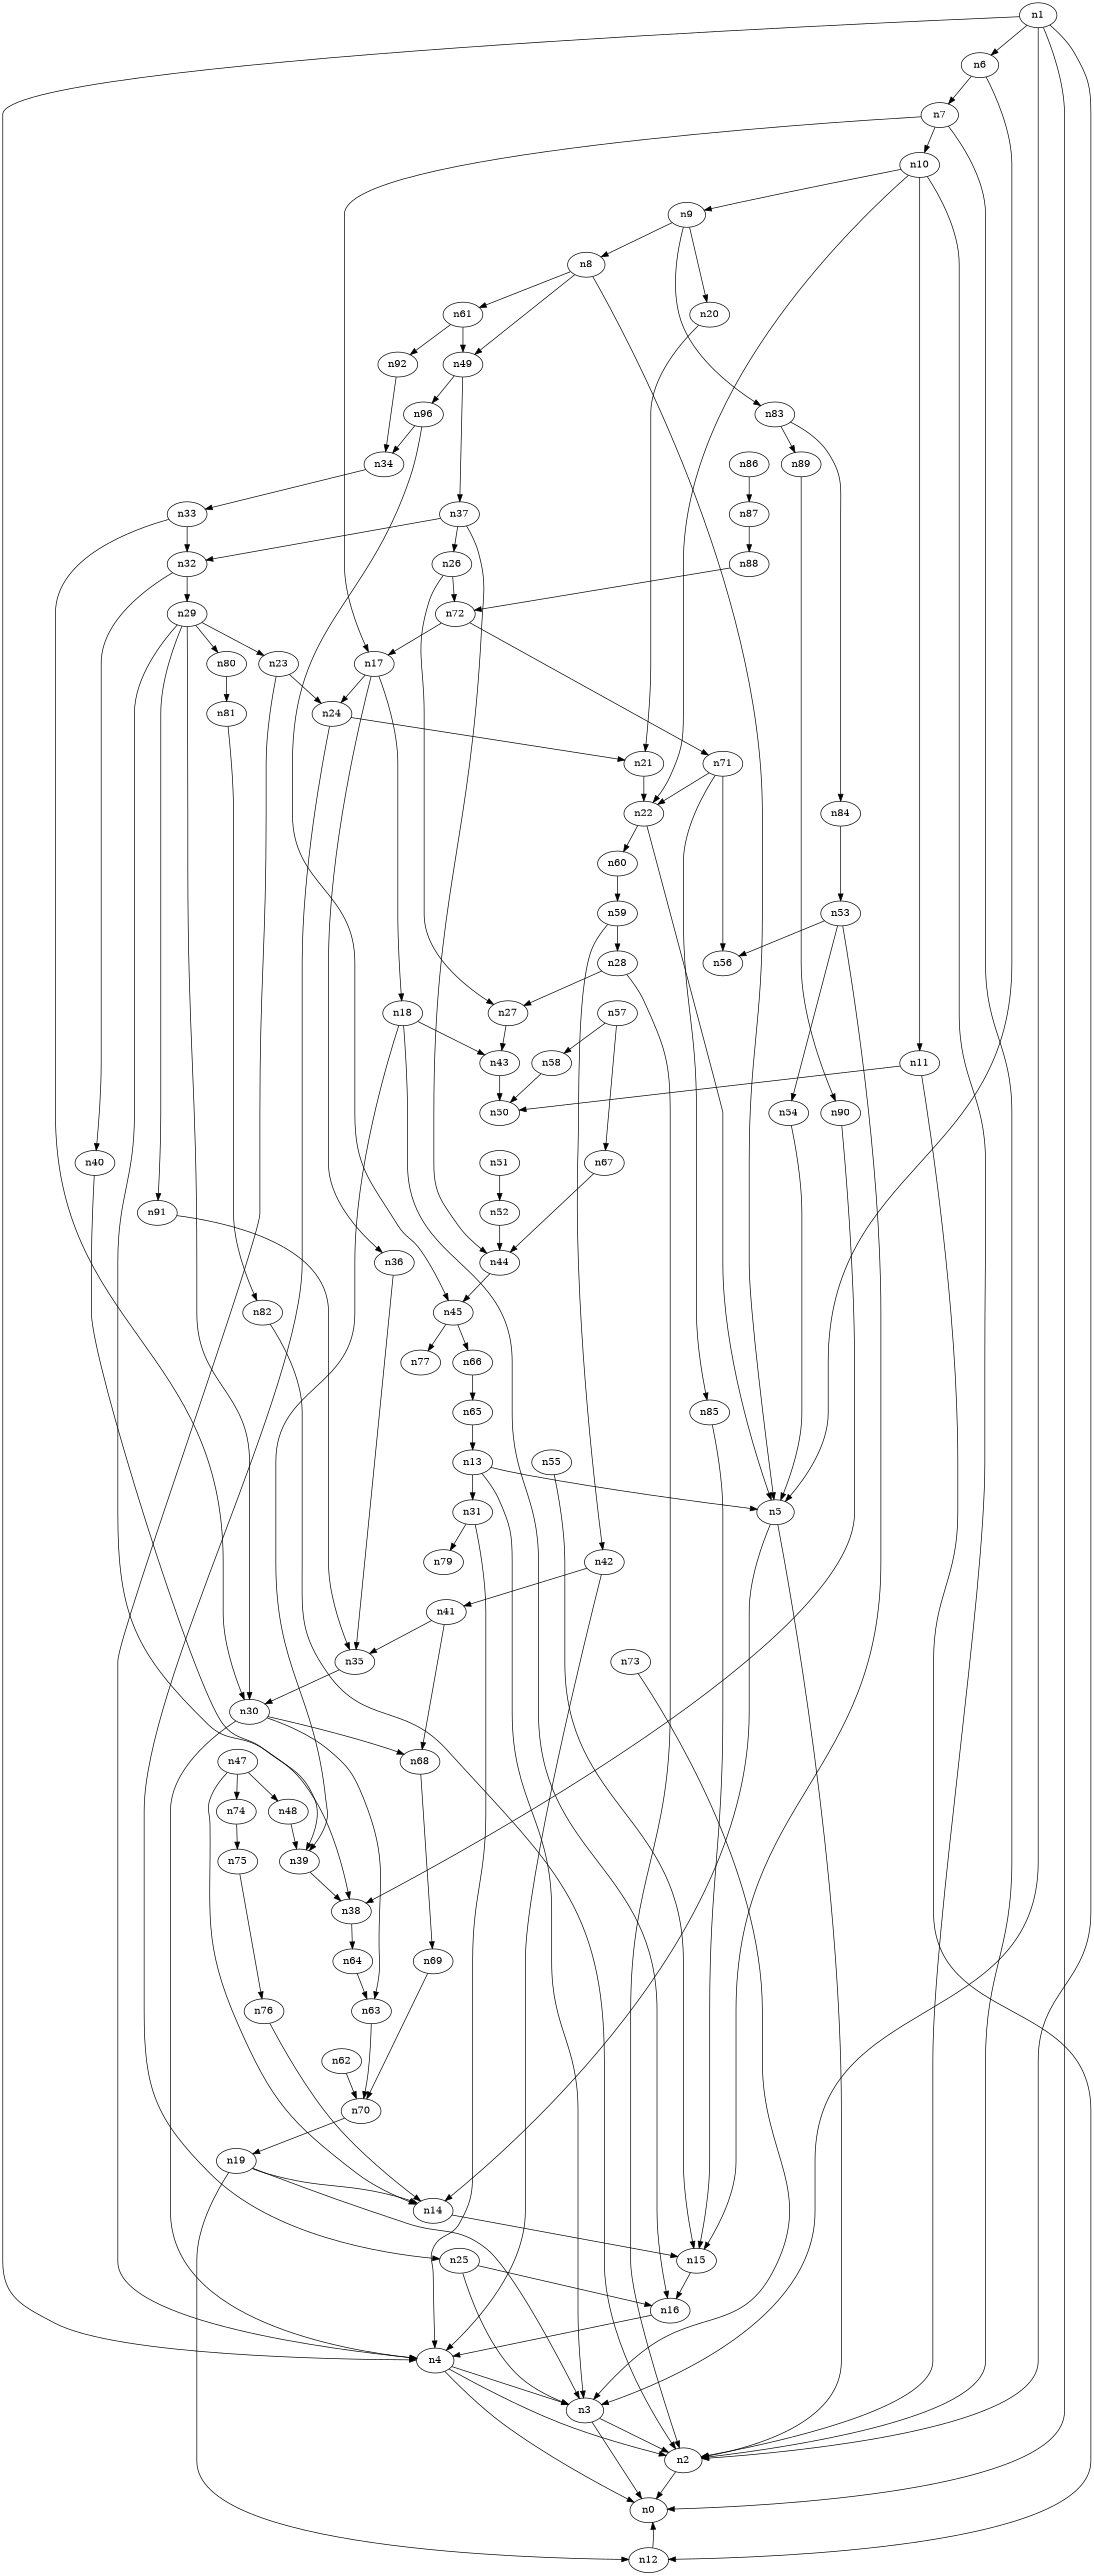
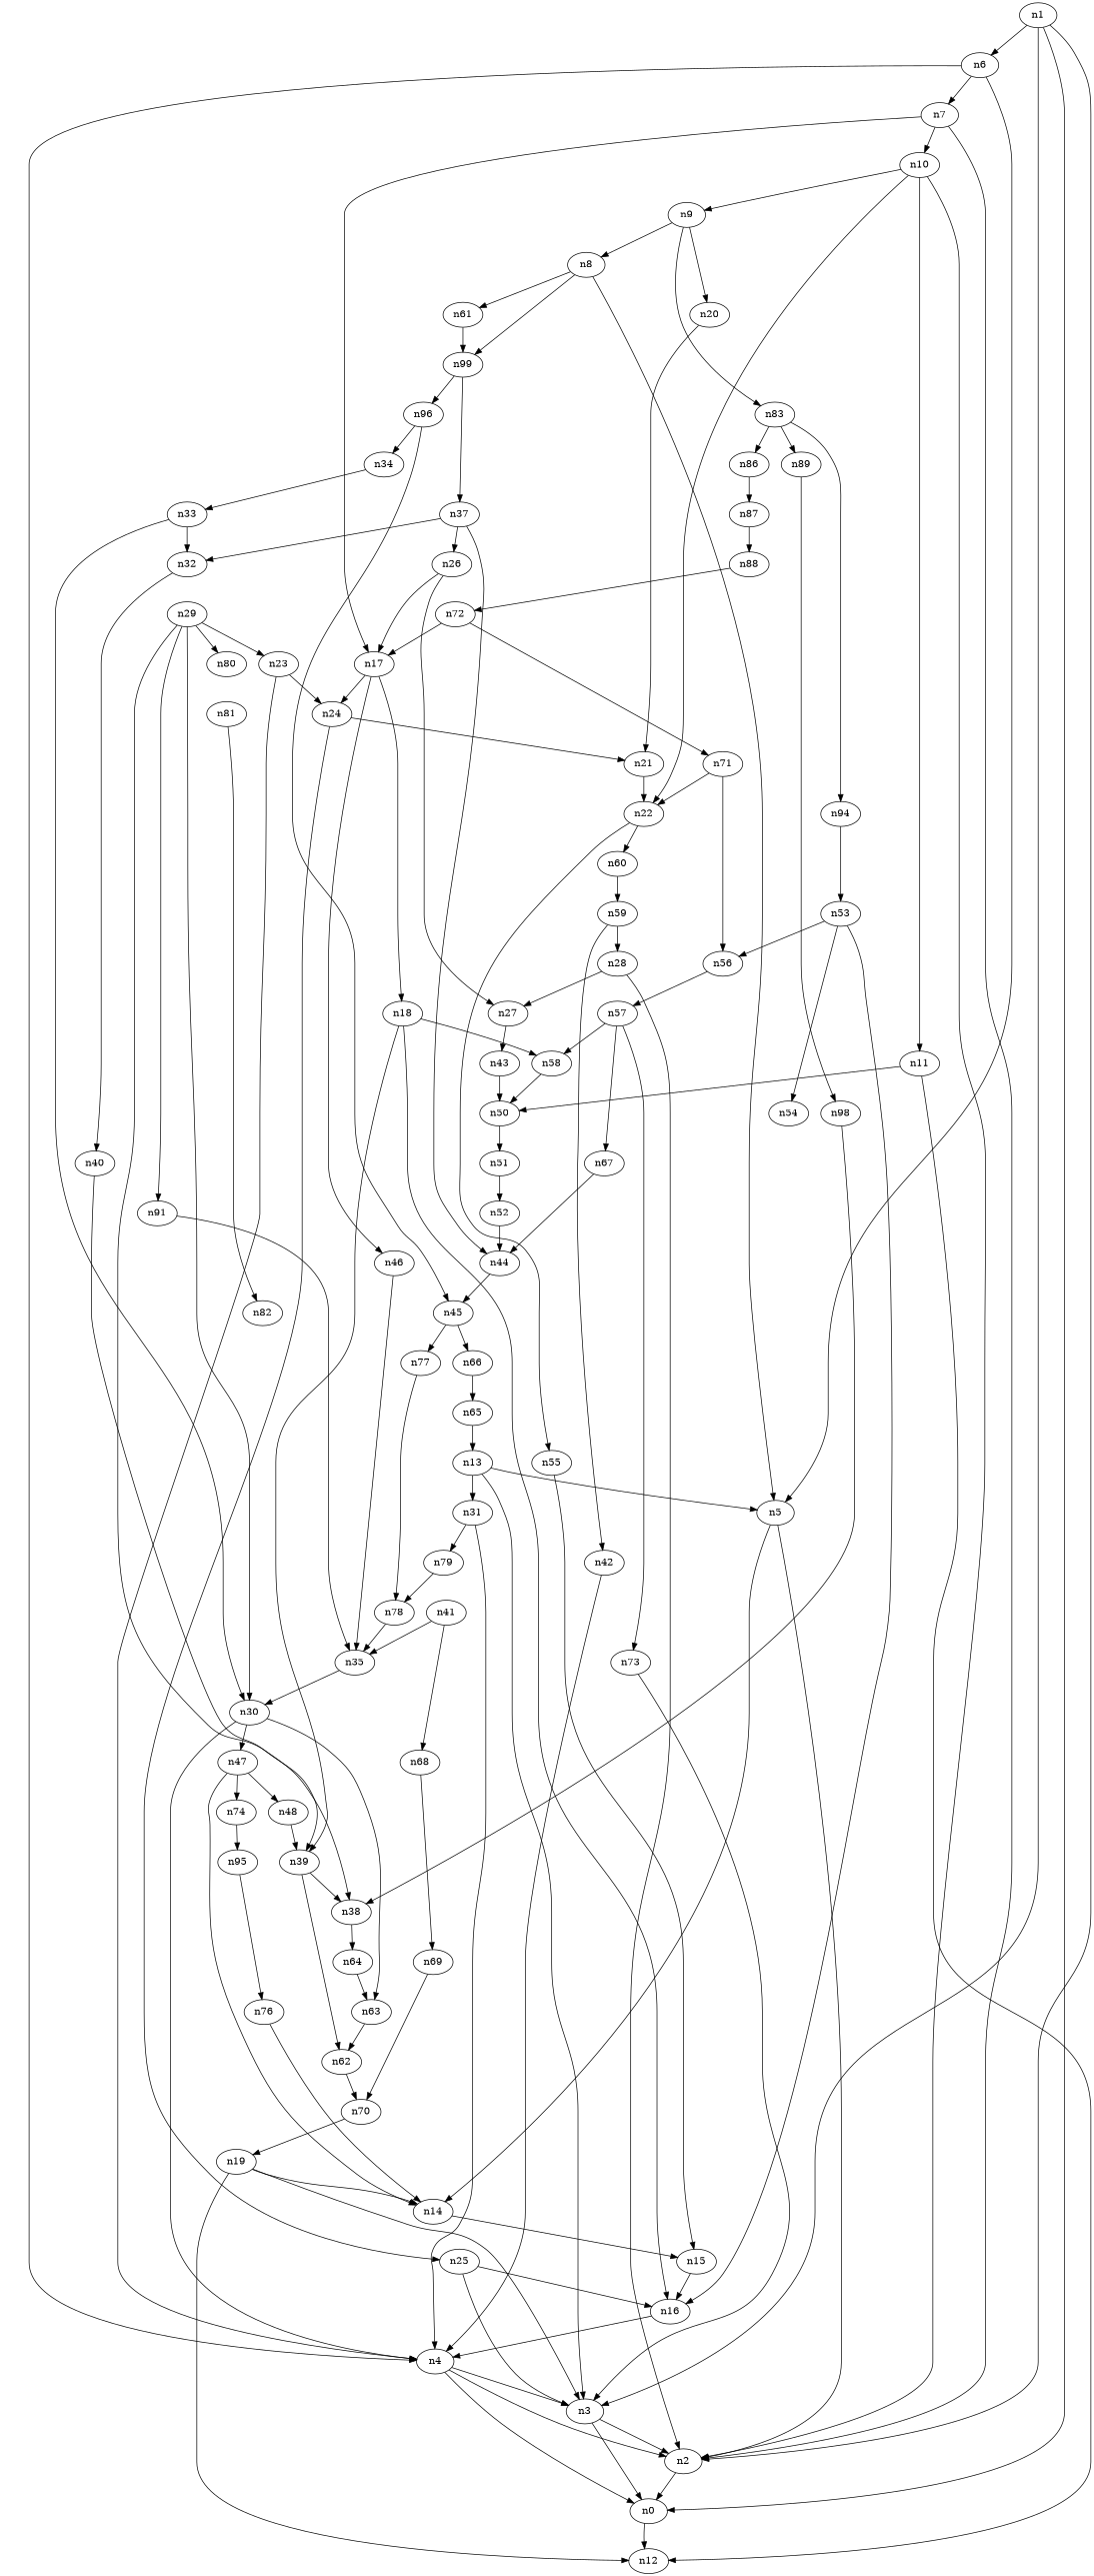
  digraph {
    n1
    n0
    n2
    n3
    n4
    n6
    n5
    n7
    n14
    n10
    n17
    n15
    n16
    n9
    n11
    n22
    n18
    n24
-   n36
+   n36 [label=n46]
    n8
    n20
    n83
    n12
    n50
    n55
    n60
    n39
    n43
    n21
    n25
    n35
-   n49
+   n49 [label=n99]
    n61
    n37
    n46 [label=n96]
-   n92
    n26
    n32
    n44
    n34
    n45
-   n84
+   n84 [label=n94]
    n86
    n89
    n53
    n87
-   n90
+   n90 [label=n98]
    n51
    n59
    n52
    n13
    n31
    n79
+   n78
    n33
    n38
    n62
    n30
    n64
    n70
    n19
    n28
    n42
    n23
    n27
    n29
    n80
    n91
    n47
    n63
    n81
    n48
    n74
    n82
-   n75
+   n75 [label=n95]
    n40
    n66
    n77
    n41
    n68
    n69
    n65
    n76
    n54
    n56
    n57
    n58
    n67
    n73
    n71
-   n85
    n72
    n88
    n1 -> n0
    n1 -> n2
    n1 -> n3
-   n1 -> n4
+   n6 -> n4
    n1 -> n6
    n2 -> n0
    n3 -> n0
    n3 -> n2
    n4 -> n0
    n4 -> n2
    n4 -> n3
    n6 -> n5
    n6 -> n7
    n5 -> n2
    n5 -> n14
    n7 -> n2
    n7 -> n10
    n7 -> n17
    n14 -> n15
    n10 -> n2
    n10 -> n9
    n10 -> n11
    n10 -> n22
    n17 -> n18
    n17 -> n24
    n17 -> n36
    n15 -> n16
    n16 -> n4
    n9 -> n8
    n9 -> n20
    n9 -> n83
    n11 -> n12
    n11 -> n50
-   n22 -> n5
+   n22 -> n55
    n22 -> n60
    n18 -> n16
    n18 -> n39
-   n18 -> n43
+   n18 -> n58
    n24 -> n21
    n24 -> n25
    n36 -> n35
    n8 -> n5
    n8 -> n49
    n8 -> n61
    n20 -> n21
    n83 -> n84
+   n83 -> n86
    n83 -> n89
-   n12 -> n0
+   n0 -> n12
+   n50 -> n51
    n55 -> n15
    n60 -> n59
    n39 -> n38
+   n39 -> n62
    n43 -> n50
    n21 -> n22
    n25 -> n3
    n25 -> n16
    n35 -> n30
    n49 -> n37
    n49 -> n46
    n61 -> n49
-   n61 -> n92
    n37 -> n26
    n37 -> n32
    n37 -> n44
    n46 -> n34
    n46 -> n45
-   n92 -> n34
-   n26 -> n72
+   n26 -> n17
    n26 -> n27
-   n32 -> n29
    n32 -> n40
    n44 -> n45
    n34 -> n33
    n45 -> n66
    n45 -> n77
    n84 -> n53
    n86 -> n87
    n89 -> n90
-   n53 -> n15
+   n53 -> n16
    n53 -> n54
    n53 -> n56
    n87 -> n88
    n90 -> n38
    n51 -> n52
    n59 -> n28
    n59 -> n42
    n52 -> n44
    n13 -> n3
    n13 -> n5
    n13 -> n31
    n31 -> n4
    n31 -> n79
+   n79 -> n78
+   n78 -> n35
    n33 -> n32
    n33 -> n30
    n38 -> n64
    n62 -> n70
    n30 -> n4
-   n30 -> n68
+   n30 -> n47
    n30 -> n63
    n64 -> n63
    n70 -> n19
    n19 -> n3
    n19 -> n14
    n19 -> n12
    n28 -> n2
    n28 -> n27
    n42 -> n4
-   n42 -> n41
    n23 -> n4
    n23 -> n24
    n27 -> n43
    n29 -> n38
    n29 -> n30
    n29 -> n23
    n29 -> n80
    n29 -> n91
-   n80 -> n81
    n91 -> n35
    n47 -> n14
    n47 -> n48
    n47 -> n74
-   n63 -> n70
+   n63 -> n62
    n81 -> n82
    n48 -> n39
    n74 -> n75
-   n82 -> n2
    n75 -> n76
    n40 -> n39
    n66 -> n65
+   n77 -> n78
    n41 -> n35
    n41 -> n68
    n68 -> n69
    n69 -> n70
    n65 -> n13
    n76 -> n14
-   n54 -> n5
+   n56 -> n57
    n57 -> n58
    n57 -> n67
+   n57 -> n73
    n58 -> n50
    n67 -> n44
    n73 -> n3
    n71 -> n22
    n71 -> n56
-   n71 -> n85
-   n85 -> n15
    n72 -> n17
    n72 -> n71
    n88 -> n72
  }
